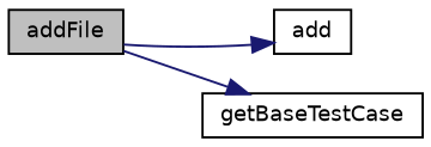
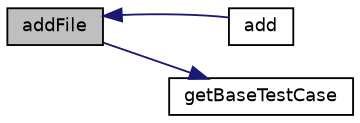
  digraph {
    rankdir=LR
    node [color=black fillcolor=white fontname=Helvetica fontsize=10 shape=record style=filled]
    edge [color=midnightblue fontname=Helvetica fontsize=10 labelfontname=Helvetica labelfontsize=10 style=solid]
    n1 [fillcolor=grey75 fontcolor=black height=0.2 label=addFile width=0.4]
    n2 [height=0.2 label=add width=0.4]
    n3 [height=0.2 label=getBaseTestCase width=0.4]
-   n1 -> n2
+   n2 -> n1
    n1 -> n3
  }
